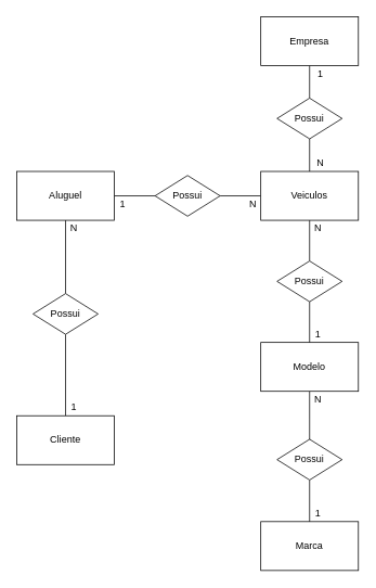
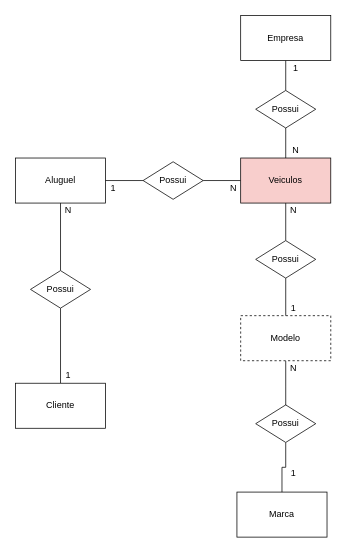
  <mxCell id="0" />
  <mxCell id="1" parent="0" />
  <mxCell id="2" style="edgeStyle=orthogonalEdgeStyle;rounded=0;orthogonalLoop=1;jettySize=auto;html=1;entryX=0.5;entryY=0;entryDx=0;entryDy=0;endArrow=none;endFill=0;" edge="1" parent="1" source="3" target="11"><mxGeometry relative="1" as="geometry" /></mxCell>
  <mxCell id="3" value="Empresa" style="rounded=0;whiteSpace=wrap;html=1;" vertex="1" parent="1"><mxGeometry x="320" y="20" width="120" height="60" as="geometry" /></mxCell>
  <mxCell id="4" style="edgeStyle=orthogonalEdgeStyle;rounded=0;orthogonalLoop=1;jettySize=auto;html=1;entryX=0.5;entryY=0;entryDx=0;entryDy=0;endArrow=none;endFill=0;" edge="1" parent="1" source="6" target="13"><mxGeometry relative="1" as="geometry" /></mxCell>
  <mxCell id="5" style="edgeStyle=orthogonalEdgeStyle;rounded=0;orthogonalLoop=1;jettySize=auto;html=1;endArrow=none;endFill=0;entryX=1;entryY=0.5;entryDx=0;entryDy=0;entryPerimeter=0;" edge="1" parent="1" source="6" target="19"><mxGeometry relative="1" as="geometry"><mxPoint x="290" y="240" as="targetPoint" /></mxGeometry></mxCell>
- <mxCell id="6" value="Veiculos" style="rounded=0;whiteSpace=wrap;html=1;" vertex="1" parent="1"><mxGeometry x="320" y="210" width="120" height="60" as="geometry" /></mxCell>
- <mxCell id="7" value="Marca" style="rounded=0;whiteSpace=wrap;html=1;" vertex="1" parent="1"><mxGeometry x="320" y="640" width="120" height="60" as="geometry" /></mxCell>
+ <mxCell id="6" value="Veiculos" style="rounded=0;whiteSpace=wrap;html=1;fillColor=#f8cecc;" vertex="1" parent="1"><mxGeometry x="320" y="210" width="120" height="60" as="geometry" /></mxCell>
+ <mxCell id="7" value="Marca" style="rounded=0;whiteSpace=wrap;html=1;" vertex="1" parent="1"><mxGeometry x="315" y="655" width="120" height="60" as="geometry" /></mxCell>
  <mxCell id="8" style="edgeStyle=orthogonalEdgeStyle;rounded=0;orthogonalLoop=1;jettySize=auto;html=1;endArrow=none;endFill=0;" edge="1" parent="1" source="9"><mxGeometry relative="1" as="geometry"><mxPoint x="380" y="550" as="targetPoint" /></mxGeometry></mxCell>
- <mxCell id="9" value="Modelo" style="rounded=0;whiteSpace=wrap;html=1;" vertex="1" parent="1"><mxGeometry x="320" y="420" width="120" height="60" as="geometry" /></mxCell>
+ <mxCell id="9" value="Modelo" style="rounded=0;whiteSpace=wrap;html=1;dashed=1;" vertex="1" parent="1"><mxGeometry x="320" y="420" width="120" height="60" as="geometry" /></mxCell>
  <mxCell id="10" style="edgeStyle=orthogonalEdgeStyle;rounded=0;orthogonalLoop=1;jettySize=auto;html=1;entryX=0.5;entryY=0;entryDx=0;entryDy=0;endArrow=none;endFill=0;" edge="1" parent="1" source="11" target="6"><mxGeometry relative="1" as="geometry" /></mxCell>
  <mxCell id="11" value="Possui" style="rhombus;whiteSpace=wrap;html=1;" vertex="1" parent="1"><mxGeometry x="340" y="120" width="80" height="50" as="geometry" /></mxCell>
  <mxCell id="12" style="edgeStyle=orthogonalEdgeStyle;rounded=0;orthogonalLoop=1;jettySize=auto;html=1;endArrow=none;endFill=0;entryX=0.5;entryY=0;entryDx=0;entryDy=0;" edge="1" parent="1" source="13" target="9"><mxGeometry relative="1" as="geometry"><mxPoint x="380" y="410" as="targetPoint" /></mxGeometry></mxCell>
  <mxCell id="13" value="Possui" style="rhombus;whiteSpace=wrap;html=1;" vertex="1" parent="1"><mxGeometry x="340" y="320" width="80" height="50" as="geometry" /></mxCell>
  <mxCell id="14" style="edgeStyle=orthogonalEdgeStyle;rounded=0;orthogonalLoop=1;jettySize=auto;html=1;endArrow=none;endFill=0;" edge="1" parent="1" source="15" target="7"><mxGeometry relative="1" as="geometry" /></mxCell>
  <mxCell id="15" value="Possui" style="rhombus;whiteSpace=wrap;html=1;" vertex="1" parent="1"><mxGeometry x="340" y="538.88" width="80" height="50" as="geometry" /></mxCell>
  <mxCell id="16" style="edgeStyle=orthogonalEdgeStyle;rounded=0;orthogonalLoop=1;jettySize=auto;html=1;entryX=0.5;entryY=0;entryDx=0;entryDy=0;endArrow=none;endFill=0;" edge="1" parent="1" source="17" target="21"><mxGeometry relative="1" as="geometry" /></mxCell>
  <mxCell id="17" value="Aluguel" style="rounded=0;whiteSpace=wrap;html=1;" vertex="1" parent="1"><mxGeometry x="20" y="210" width="120" height="60" as="geometry" /></mxCell>
  <mxCell id="18" style="edgeStyle=orthogonalEdgeStyle;rounded=0;orthogonalLoop=1;jettySize=auto;html=1;entryX=1;entryY=0.5;entryDx=0;entryDy=0;endArrow=none;endFill=0;" edge="1" parent="1" source="19" target="17"><mxGeometry relative="1" as="geometry" /></mxCell>
  <mxCell id="19" value="Possui" style="rhombus;whiteSpace=wrap;html=1;" vertex="1" parent="1"><mxGeometry x="190" y="215" width="80" height="50" as="geometry" /></mxCell>
  <mxCell id="20" style="edgeStyle=orthogonalEdgeStyle;rounded=0;orthogonalLoop=1;jettySize=auto;html=1;entryX=0.5;entryY=0;entryDx=0;entryDy=0;endArrow=none;endFill=0;" edge="1" parent="1" source="21" target="22"><mxGeometry relative="1" as="geometry" /></mxCell>
  <mxCell id="21" value="Possui" style="rhombus;whiteSpace=wrap;html=1;" vertex="1" parent="1"><mxGeometry x="40" y="360" width="80" height="50" as="geometry" /></mxCell>
  <mxCell id="22" value="Cliente" style="rounded=0;whiteSpace=wrap;html=1;" vertex="1" parent="1"><mxGeometry x="20" y="510" width="120" height="60" as="geometry" /></mxCell>
  <mxCell id="23" value="1" style="text;html=1;align=center;verticalAlign=middle;resizable=0;points=[];autosize=1;" vertex="1" parent="1"><mxGeometry x="383.33" y="80" width="20" height="20" as="geometry" /></mxCell>
  <mxCell id="24" value="N" style="text;html=1;align=center;verticalAlign=middle;resizable=0;points=[];autosize=1;" vertex="1" parent="1"><mxGeometry x="383.12" y="190" width="20" height="20" as="geometry" /></mxCell>
  <mxCell id="25" value="N" style="text;html=1;align=center;verticalAlign=middle;resizable=0;points=[];autosize=1;" vertex="1" parent="1"><mxGeometry x="380" y="270" width="20" height="20" as="geometry" /></mxCell>
  <mxCell id="26" value="1" style="text;html=1;align=center;verticalAlign=middle;resizable=0;points=[];autosize=1;" vertex="1" parent="1"><mxGeometry x="380" y="400" width="20" height="20" as="geometry" /></mxCell>
  <mxCell id="27" value="N" style="text;html=1;align=center;verticalAlign=middle;resizable=0;points=[];autosize=1;" vertex="1" parent="1"><mxGeometry x="380" y="480" width="20" height="20" as="geometry" /></mxCell>
  <mxCell id="28" value="1" style="text;html=1;align=center;verticalAlign=middle;resizable=0;points=[];autosize=1;" vertex="1" parent="1"><mxGeometry x="380" y="620" width="20" height="20" as="geometry" /></mxCell>
  <mxCell id="29" value="N" style="text;html=1;align=center;verticalAlign=middle;resizable=0;points=[];autosize=1;" vertex="1" parent="1"><mxGeometry x="300" y="240" width="20" height="20" as="geometry" /></mxCell>
  <mxCell id="30" value="1" style="text;html=1;align=center;verticalAlign=middle;resizable=0;points=[];autosize=1;" vertex="1" parent="1"><mxGeometry x="140" y="240" width="20" height="20" as="geometry" /></mxCell>
  <mxCell id="31" value="N" style="text;html=1;align=center;verticalAlign=middle;resizable=0;points=[];autosize=1;" vertex="1" parent="1"><mxGeometry x="80" y="270" width="20" height="20" as="geometry" /></mxCell>
  <mxCell id="32" value="1" style="text;html=1;align=center;verticalAlign=middle;resizable=0;points=[];autosize=1;" vertex="1" parent="1"><mxGeometry x="80" y="490" width="20" height="20" as="geometry" /></mxCell>
